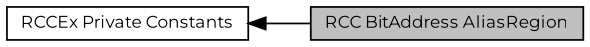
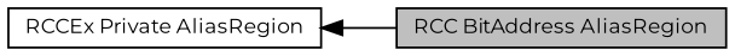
  digraph {
    rankdir=LR
    fontname=Montserrat
    node [color=black fontname=Montserrat fontsize=10 shape=box style=filled]
    n1 [fillcolor=grey75 fontcolor=black height=0.2 label="RCC BitAddress AliasRegion" width=0.4]
-   n2 [fillcolor=white height=0.2 label="RCCEx Private Constants" width=0.4]
+   n2 [fillcolor=white height=0.2 label="RCCEx Private AliasRegion" width=0.4]
    n2 -> n1 [dir=back fontname=Montserrat fontsize=10 labelfontname=Helvetica labelfontsize=10 shape=plaintext style=solid]
  }
